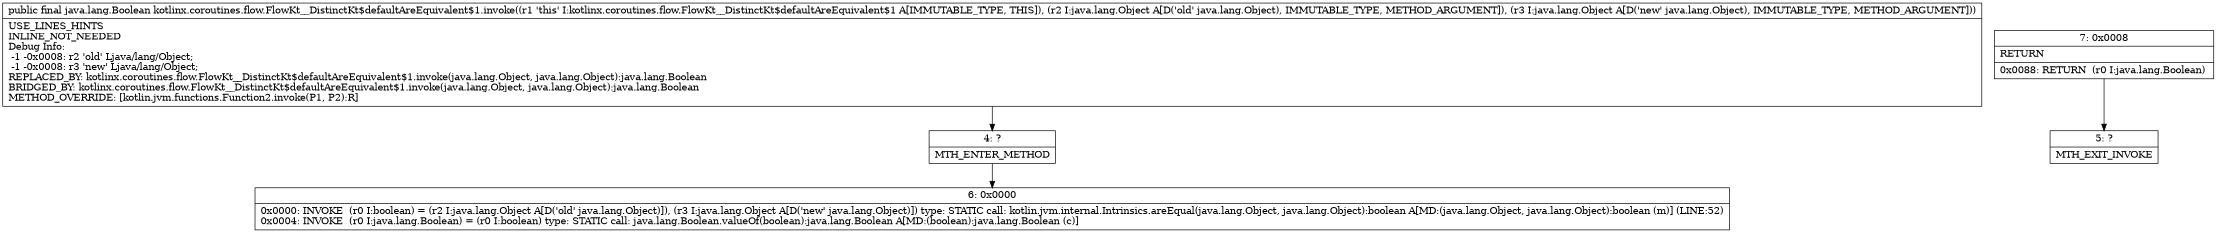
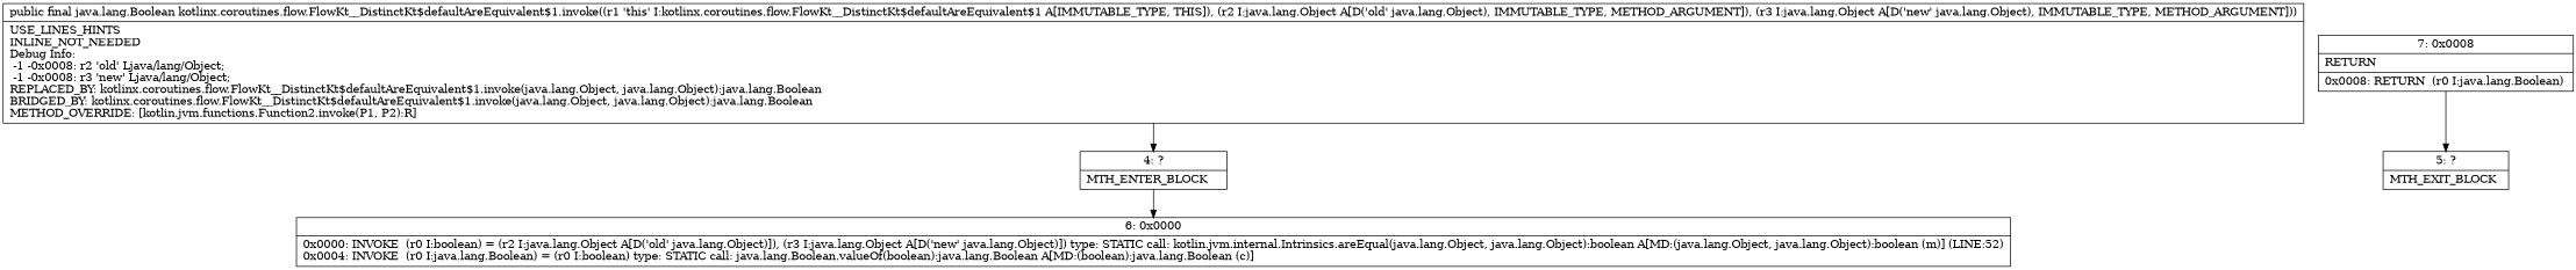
  digraph {
    node [shape=record]
-   n1 [label="{4\:\ ?|MTH_ENTER_METHOD\l}"]
+   n1 [label="{4\:\ ?|MTH_ENTER_BLOCK\l}"]
    n2 [label="{6\:\ 0x0000|0x0000: INVOKE  (r0 I:boolean) = (r2 I:java.lang.Object A[D('old' java.lang.Object)]), (r3 I:java.lang.Object A[D('new' java.lang.Object)]) type: STATIC call: kotlin.jvm.internal.Intrinsics.areEqual(java.lang.Object, java.lang.Object):boolean A[MD:(java.lang.Object, java.lang.Object):boolean (m)] (LINE:52)\l0x0004: INVOKE  (r0 I:java.lang.Boolean) = (r0 I:boolean) type: STATIC call: java.lang.Boolean.valueOf(boolean):java.lang.Boolean A[MD:(boolean):java.lang.Boolean (c)]\l}"]
-   n3 [label="{7\:\ 0x0008|RETURN\l|0x0088: RETURN  (r0 I:java.lang.Boolean) \l}"]
-   n4 [label="{5\:\ ?|MTH_EXIT_INVOKE\l}"]
+   n3 [label="{7\:\ 0x0008|RETURN\l|0x0008: RETURN  (r0 I:java.lang.Boolean) \l}"]
+   n4 [label="{5\:\ ?|MTH_EXIT_BLOCK\l}"]
    n5 [label="{public final java.lang.Boolean kotlinx.coroutines.flow.FlowKt__DistinctKt$defaultAreEquivalent$1.invoke((r1 'this' I:kotlinx.coroutines.flow.FlowKt__DistinctKt$defaultAreEquivalent$1 A[IMMUTABLE_TYPE, THIS]), (r2 I:java.lang.Object A[D('old' java.lang.Object), IMMUTABLE_TYPE, METHOD_ARGUMENT]), (r3 I:java.lang.Object A[D('new' java.lang.Object), IMMUTABLE_TYPE, METHOD_ARGUMENT]))  | USE_LINES_HINTS\lINLINE_NOT_NEEDED\lDebug Info:\l  \-1 \-0x0008: r2 'old' Ljava\/lang\/Object;\l  \-1 \-0x0008: r3 'new' Ljava\/lang\/Object;\lREPLACED_BY: kotlinx.coroutines.flow.FlowKt__DistinctKt$defaultAreEquivalent$1.invoke(java.lang.Object, java.lang.Object):java.lang.Boolean\lBRIDGED_BY: kotlinx.coroutines.flow.FlowKt__DistinctKt$defaultAreEquivalent$1.invoke(java.lang.Object, java.lang.Object):java.lang.Boolean\lMETHOD_OVERRIDE: [kotlin.jvm.functions.Function2.invoke(P1, P2):R]\l}"]
    n1 -> n2
    n3 -> n4
    n5 -> n1
  }
